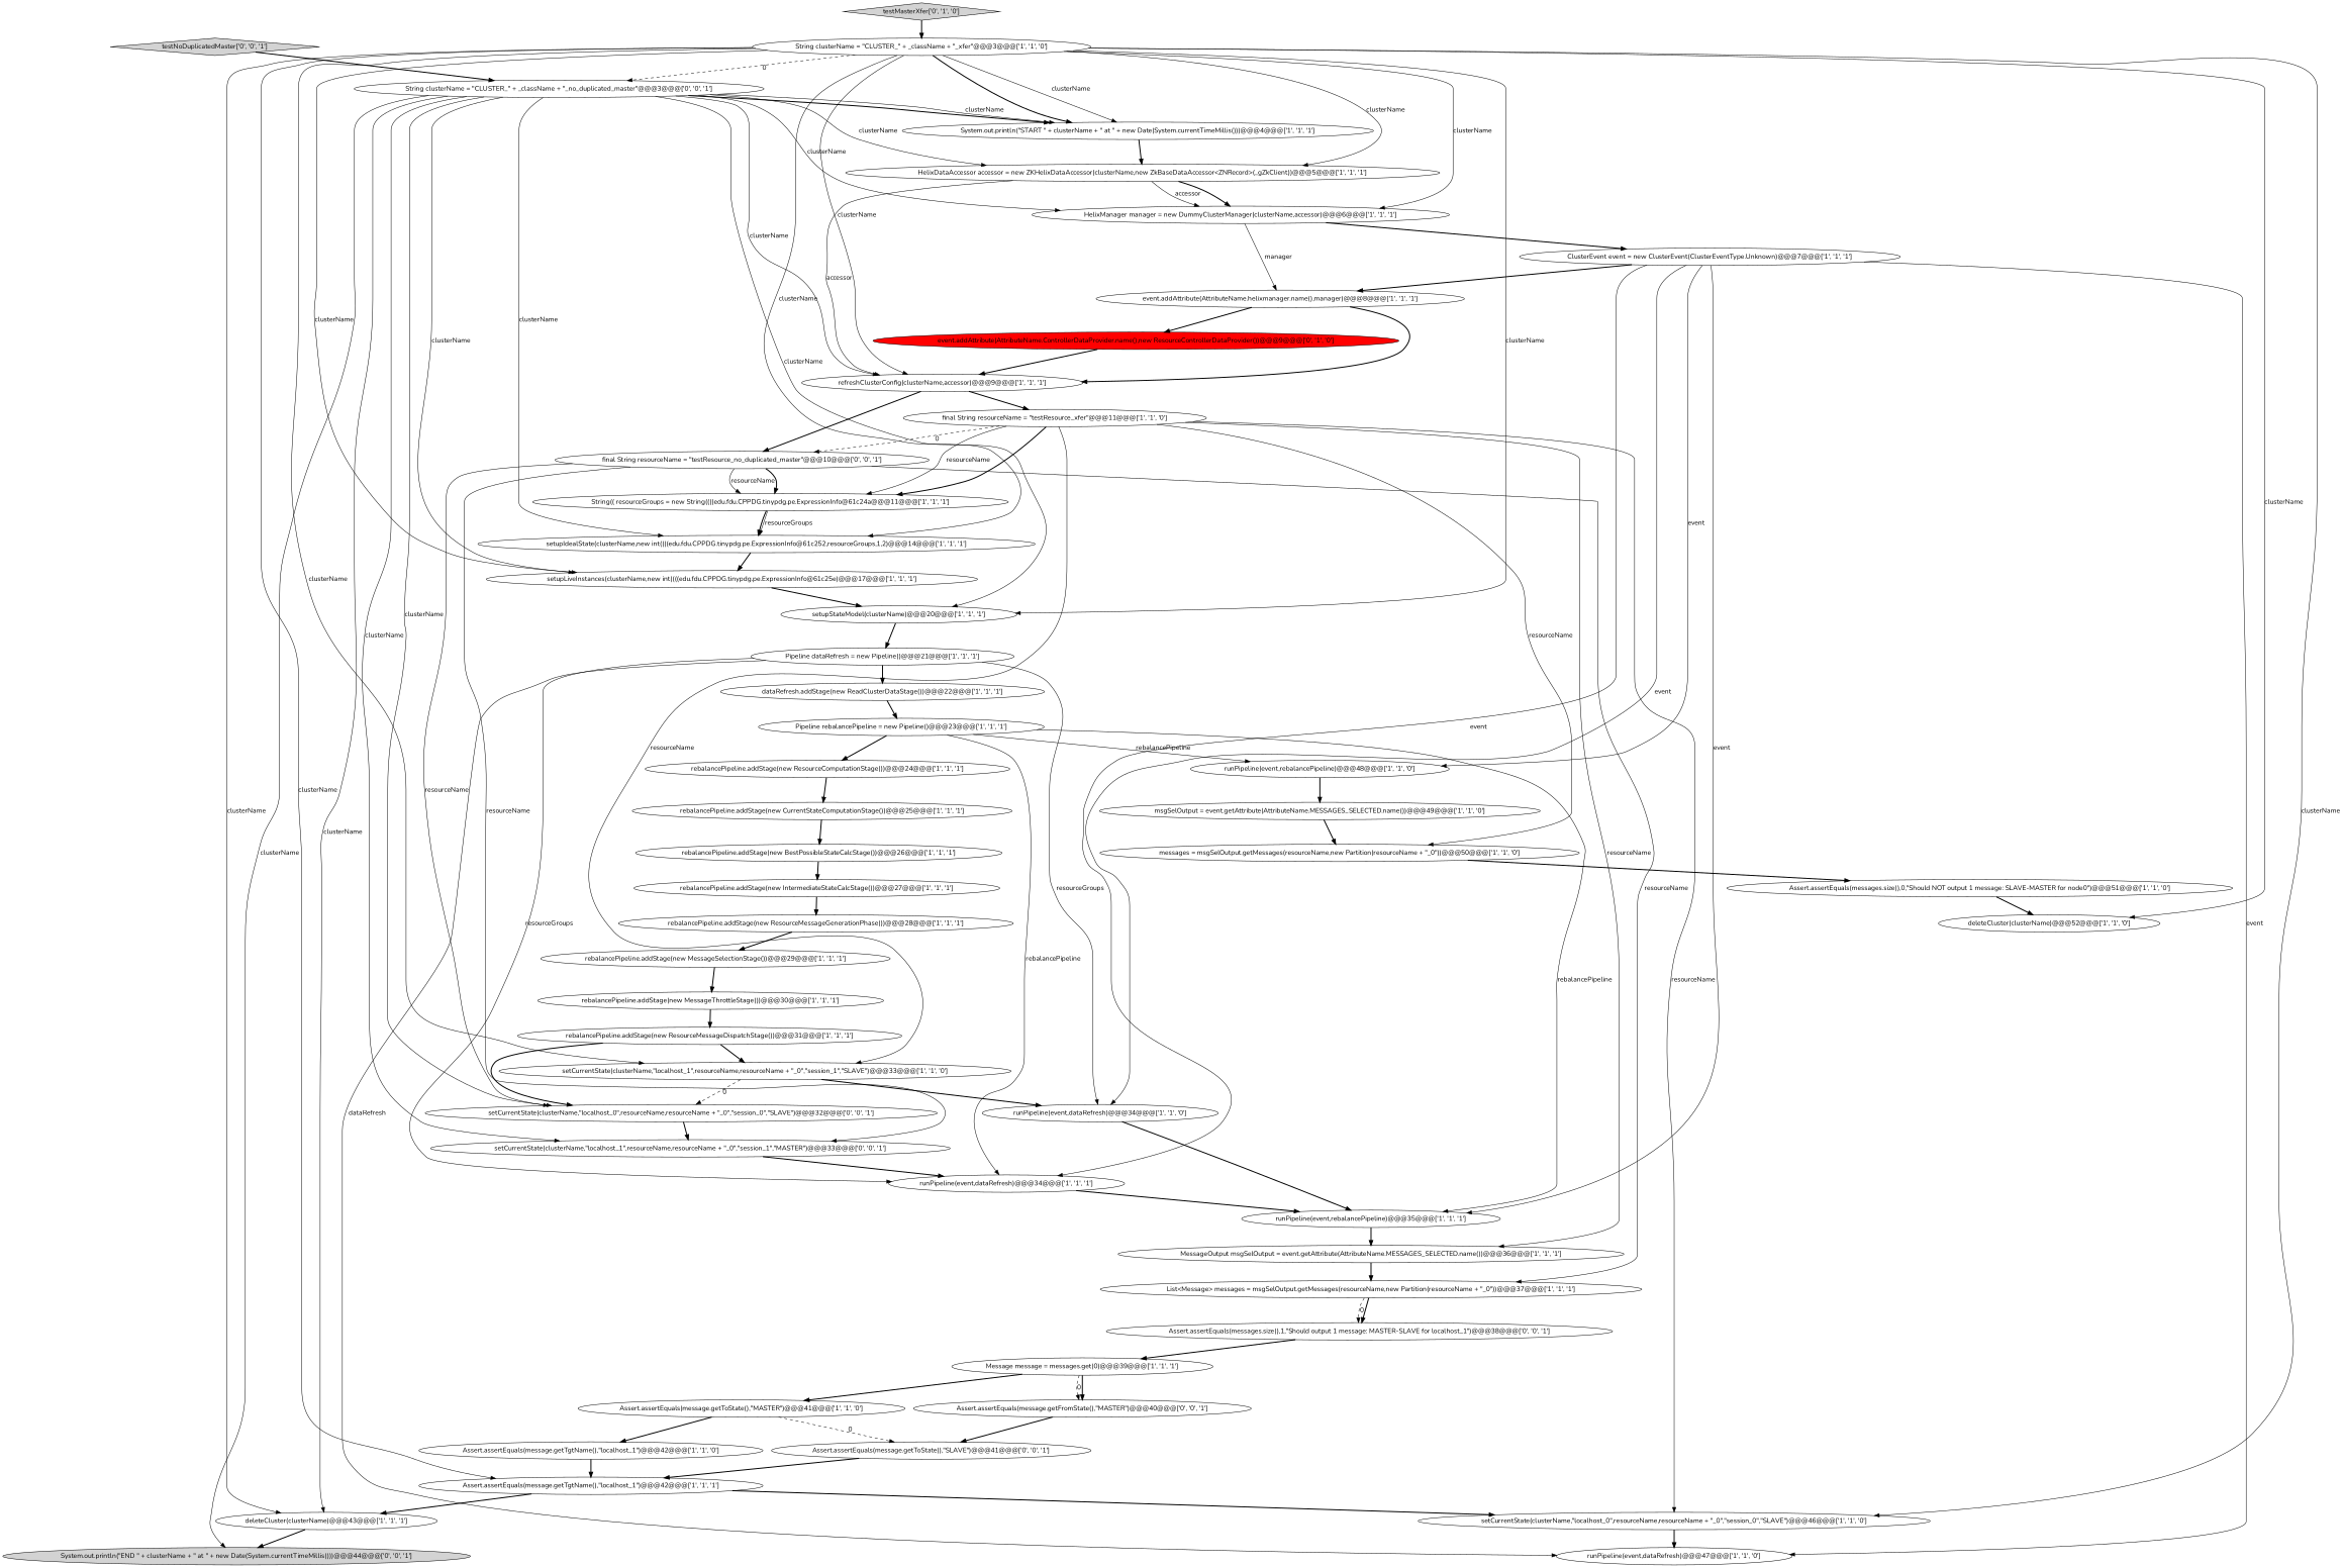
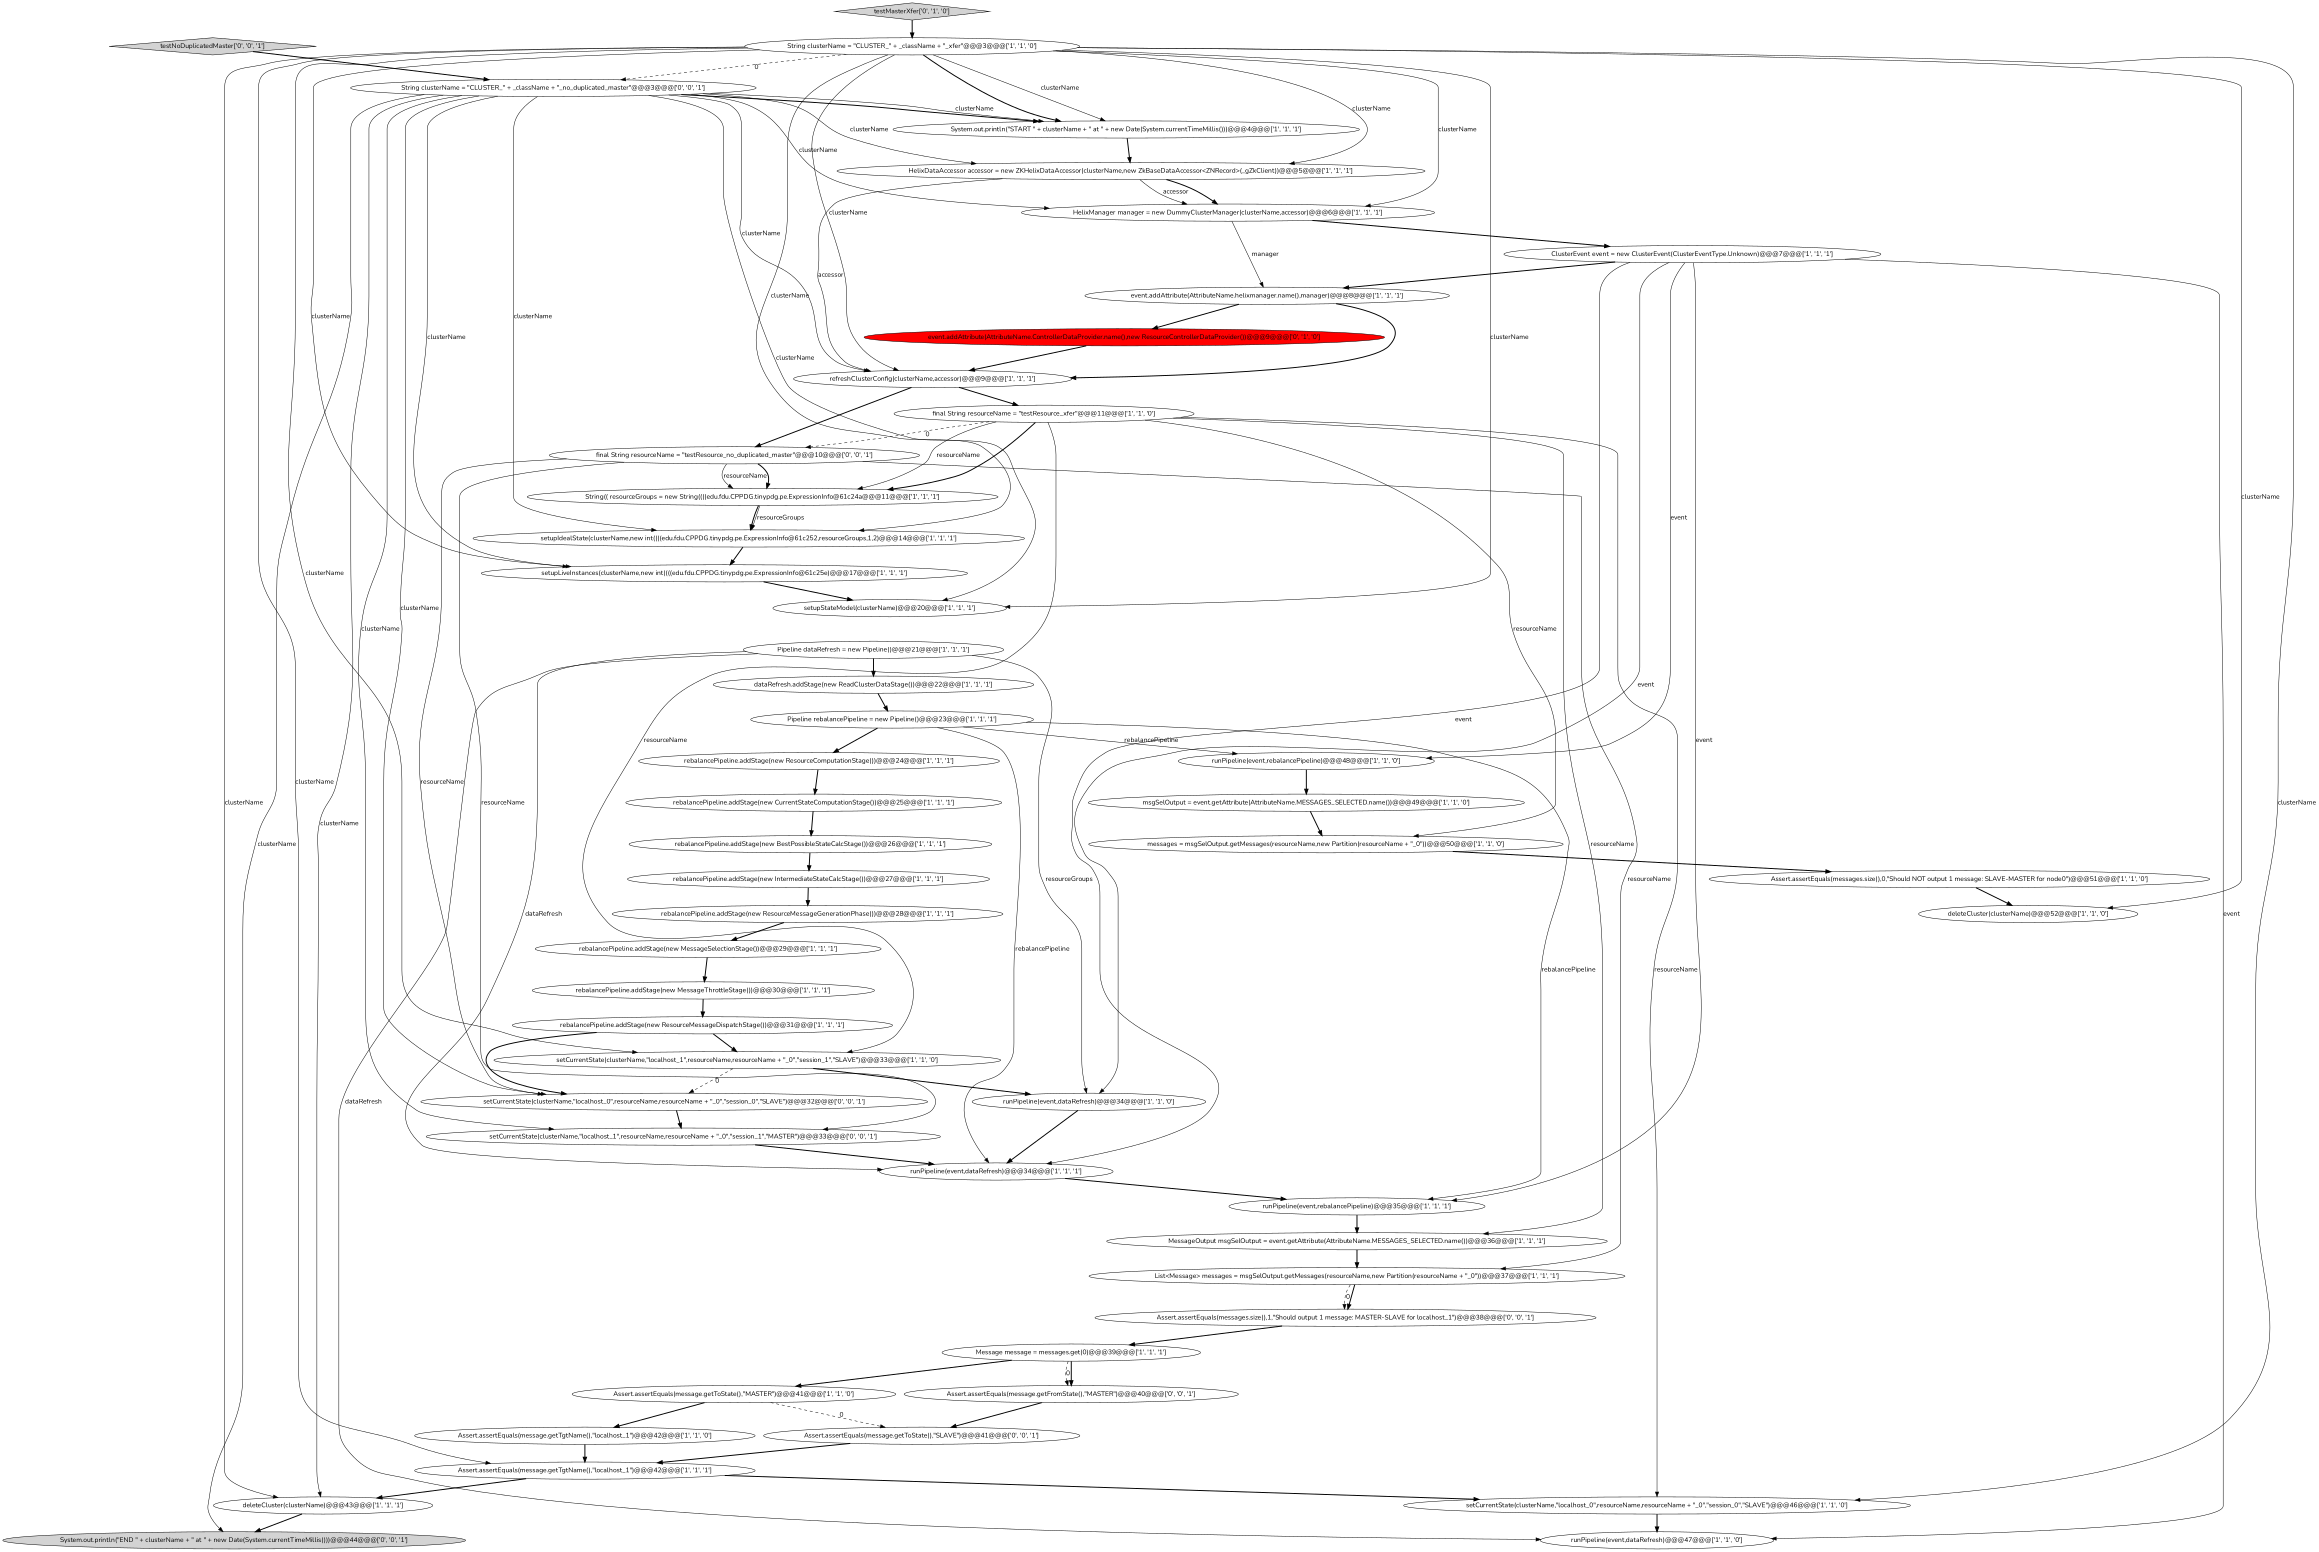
  digraph {
    fontname=Nunito
    node [fillcolor=white fontname=Nunito shape=ellipse style=filled]
    edge [fontname=Nunito style=bold]
    n1 [label="rebalancePipeline.addStage(new ResourceMessageGenerationPhase())@@@28@@@['1', '1', '1']"]
    n2 [label="rebalancePipeline.addStage(new MessageSelectionStage())@@@29@@@['1', '1', '1']"]
    n3 [label="rebalancePipeline.addStage(new MessageThrottleStage())@@@30@@@['1', '1', '1']"]
    n4 [fillcolor=lightgray label="testMasterXfer['0', '1', '0']" shape=diamond]
    n5 [label="String clusterName = \"CLUSTER_\" + _className + \"_xfer\"@@@3@@@['1', '1', '0']"]
    n6 [label="setupLiveInstances(clusterName,new int((((edu.fdu.CPPDG.tinypdg.pe.ExpressionInfo@61c25e)@@@17@@@['1', '1', '1']"]
    n7 [label="setupStateModel(clusterName)@@@20@@@['1', '1', '1']"]
    n8 [label="Assert.assertEquals(message.getTgtName(),\"localhost_1\")@@@42@@@['1', '1', '1']"]
    n9 [label="setCurrentState(clusterName,\"localhost_1\",resourceName,resourceName + \"_0\",\"session_1\",\"SLAVE\")@@@33@@@['1', '1', '0']"]
    n10 [label="setCurrentState(clusterName,\"localhost_0\",resourceName,resourceName + \"_0\",\"session_0\",\"SLAVE\")@@@46@@@['1', '1', '0']"]
    n11 [label="deleteCluster(clusterName)@@@52@@@['1', '1', '0']"]
    n12 [label="String clusterName = \"CLUSTER_\" + _className + \"_no_duplicated_master\"@@@3@@@['0', '0', '1']"]
    n13 [label="deleteCluster(clusterName)@@@43@@@['1', '1', '1']"]
    n14 [label="refreshClusterConfig(clusterName,accessor)@@@9@@@['1', '1', '1']"]
    n15 [label="HelixDataAccessor accessor = new ZKHelixDataAccessor(clusterName,new ZkBaseDataAccessor<ZNRecord>(_gZkClient))@@@5@@@['1', '1', '1']"]
    n16 [label="setupIdealState(clusterName,new int((((edu.fdu.CPPDG.tinypdg.pe.ExpressionInfo@61c252,resourceGroups,1,2)@@@14@@@['1', '1', '1']"]
    n17 [label="System.out.println(\"START \" + clusterName + \" at \" + new Date(System.currentTimeMillis()))@@@4@@@['1', '1', '1']"]
    n18 [label="HelixManager manager = new DummyClusterManager(clusterName,accessor)@@@6@@@['1', '1', '1']"]
    n19 [label="Pipeline dataRefresh = new Pipeline()@@@21@@@['1', '1', '1']"]
    n20 [label="Assert.assertEquals(message.getTgtName(),\"localhost_1\")@@@42@@@['1', '1', '0']"]
    n21 [label="Message message = messages.get(0)@@@39@@@['1', '1', '1']"]
    n22 [label="Assert.assertEquals(message.getToState(),\"MASTER\")@@@41@@@['1', '1', '0']"]
    n23 [label="Assert.assertEquals(message.getFromState(),\"MASTER\")@@@40@@@['0', '0', '1']"]
    n24 [label="Assert.assertEquals(message.getToState(),\"SLAVE\")@@@41@@@['0', '0', '1']"]
    n25 [label="runPipeline(event,dataRefresh)@@@34@@@['1', '1', '0']"]
    n26 [label="setCurrentState(clusterName,\"localhost_0\",resourceName,resourceName + \"_0\",\"session_0\",\"SLAVE\")@@@32@@@['0', '0', '1']"]
    n27 [label="runPipeline(event,dataRefresh)@@@34@@@['1', '1', '1']"]
    n28 [label="setCurrentState(clusterName,\"localhost_1\",resourceName,resourceName + \"_0\",\"session_1\",\"MASTER\")@@@33@@@['0', '0', '1']"]
    n29 [label="runPipeline(event,dataRefresh)@@@47@@@['1', '1', '0']"]
    n30 [label="dataRefresh.addStage(new ReadClusterDataStage())@@@22@@@['1', '1', '1']"]
    n31 [label="runPipeline(event,rebalancePipeline)@@@35@@@['1', '1', '1']"]
    n32 [label="MessageOutput msgSelOutput = event.getAttribute(AttributeName.MESSAGES_SELECTED.name())@@@36@@@['1', '1', '1']"]
    n33 [label="messages = msgSelOutput.getMessages(resourceName,new Partition(resourceName + \"_0\"))@@@50@@@['1', '1', '0']"]
    n34 [label="Assert.assertEquals(messages.size(),0,\"Should NOT output 1 message: SLAVE-MASTER for node0\")@@@51@@@['1', '1', '0']"]
    n35 [label="rebalancePipeline.addStage(new CurrentStateComputationStage())@@@25@@@['1', '1', '1']"]
    n36 [label="rebalancePipeline.addStage(new BestPossibleStateCalcStage())@@@26@@@['1', '1', '1']"]
    n37 [label="rebalancePipeline.addStage(new IntermediateStateCalcStage())@@@27@@@['1', '1', '1']"]
    n38 [fillcolor=lightgray label="System.out.println(\"END \" + clusterName + \" at \" + new Date(System.currentTimeMillis()))@@@44@@@['0', '0', '1']"]
    n39 [label="final String resourceName = \"testResource_no_duplicated_master\"@@@10@@@['0', '0', '1']"]
    n40 [label="final String resourceName = \"testResource_xfer\"@@@11@@@['1', '1', '0']"]
    n41 [label="ClusterEvent event = new ClusterEvent(ClusterEventType.Unknown)@@@7@@@['1', '1', '1']"]
    n42 [label="event.addAttribute(AttributeName.helixmanager.name(),manager)@@@8@@@['1', '1', '1']"]
    n43 [label="rebalancePipeline.addStage(new ResourceMessageDispatchStage())@@@31@@@['1', '1', '1']"]
    n44 [label="runPipeline(event,rebalancePipeline)@@@48@@@['1', '1', '0']"]
    n45 [fillcolor=red label="event.addAttribute(AttributeName.ControllerDataProvider.name(),new ResourceControllerDataProvider())@@@9@@@['0', '1', '0']"]
    n46 [label="msgSelOutput = event.getAttribute(AttributeName.MESSAGES_SELECTED.name())@@@49@@@['1', '1', '0']"]
    n47 [label="String(( resourceGroups = new String((((edu.fdu.CPPDG.tinypdg.pe.ExpressionInfo@61c24a@@@11@@@['1', '1', '1']"]
    n48 [label="List<Message> messages = msgSelOutput.getMessages(resourceName,new Partition(resourceName + \"_0\"))@@@37@@@['1', '1', '1']"]
    n49 [label="Assert.assertEquals(messages.size(),1,\"Should output 1 message: MASTER-SLAVE for localhost_1\")@@@38@@@['0', '0', '1']"]
    n50 [label="rebalancePipeline.addStage(new ResourceComputationStage())@@@24@@@['1', '1', '1']"]
    n51 [label="Pipeline rebalancePipeline = new Pipeline()@@@23@@@['1', '1', '1']"]
    n52 [fillcolor=lightgray label="testNoDuplicatedMaster['0', '0', '1']" shape=diamond]
    n1 -> n2
    n2 -> n3
    n3 -> n43
    n4 -> n5
    n5 -> n6 [label=clusterName style=solid]
    n5 -> n7 [label=clusterName style=solid]
    n5 -> n8 [label=clusterName style=solid]
    n5 -> n9 [label=clusterName style=solid]
    n5 -> n10 [label=clusterName style=solid]
    n5 -> n11 [label=clusterName style=solid]
    n5 -> n12 [label=0 style=dashed]
    n5 -> n13 [label=clusterName style=solid]
    n5 -> n14 [label=clusterName style=solid]
    n5 -> n15 [label=clusterName style=solid]
    n5 -> n16 [label=clusterName style=solid]
    n5 -> n17
    n5 -> n17 [label=clusterName style=solid]
    n5 -> n18 [label=clusterName style=solid]
    n6 -> n7
-   n7 -> n19
    n8 -> n10
    n8 -> n13
    n9 -> n25
    n9 -> n26 [label=0 style=dashed]
    n10 -> n29
    n12 -> n6 [label=clusterName style=solid]
    n12 -> n7 [label=clusterName style=solid]
    n12 -> n13 [label=clusterName style=solid]
    n12 -> n14 [label=clusterName style=solid]
    n12 -> n15 [label=clusterName style=solid]
    n12 -> n16 [label=clusterName style=solid]
    n12 -> n17
    n12 -> n17 [label=clusterName style=solid]
    n12 -> n18 [label=clusterName style=solid]
    n12 -> n26 [label=clusterName style=solid]
    n12 -> n28 [label=clusterName style=solid]
    n12 -> n38 [label=clusterName style=solid]
    n13 -> n38
    n14 -> n39
    n14 -> n40
    n15 -> n14 [label=accessor style=solid]
    n15 -> n18
    n15 -> n18 [label=accessor style=solid]
    n16 -> n6
    n17 -> n15
    n18 -> n41
    n18 -> n42 [label=manager style=solid]
    n19 -> n25 [label=resourceGroups style=solid]
-   n19 -> n27 [label=resourceGroups style=solid]
+   n19 -> n27 [label=dataRefresh style=solid]
    n19 -> n29 [label=dataRefresh style=solid]
    n19 -> n30
    n20 -> n8
    n21 -> n22
    n21 -> n23 [label=0 style=dashed]
    n21 -> n23
    n22 -> n20
    n22 -> n24 [label=0 style=dashed]
    n23 -> n24
    n24 -> n8
-   n25 -> n31
+   n25 -> n27
    n26 -> n28
    n27 -> n31
    n28 -> n27
    n30 -> n51
    n31 -> n32
    n32 -> n48
    n33 -> n34
    n34 -> n11
    n35 -> n36
    n36 -> n37
    n37 -> n1
    n39 -> n26 [label=resourceName style=solid]
    n39 -> n28 [label=resourceName style=solid]
    n39 -> n47 [label=resourceName style=solid]
    n39 -> n47
    n39 -> n48 [label=resourceName style=solid]
    n40 -> n9 [label=resourceName style=solid]
    n40 -> n10 [label=resourceName style=solid]
    n40 -> n32 [label=resourceName style=solid]
    n40 -> n33 [label=resourceName style=solid]
    n40 -> n39 [label=0 style=dashed]
    n40 -> n47
    n40 -> n47 [label=resourceName style=solid]
    n41 -> n25 [label=event style=solid]
    n41 -> n27 [label=event style=solid]
    n41 -> n29 [label=event style=solid]
    n41 -> n31 [label=event style=solid]
    n41 -> n42
    n41 -> n44 [label=event style=solid]
    n42 -> n14
    n42 -> n45
    n43 -> n9
    n43 -> n26
    n44 -> n46
    n45 -> n14
    n46 -> n33
    n47 -> n16
    n47 -> n16 [label=resourceGroups style=solid]
    n48 -> n49 [label=0 style=dashed]
    n48 -> n49
    n49 -> n21
    n50 -> n35
    n51 -> n27 [label=rebalancePipeline style=solid]
    n51 -> n31 [label=rebalancePipeline style=solid]
    n51 -> n44 [label=rebalancePipeline style=solid]
    n51 -> n50
    n52 -> n12
  }
